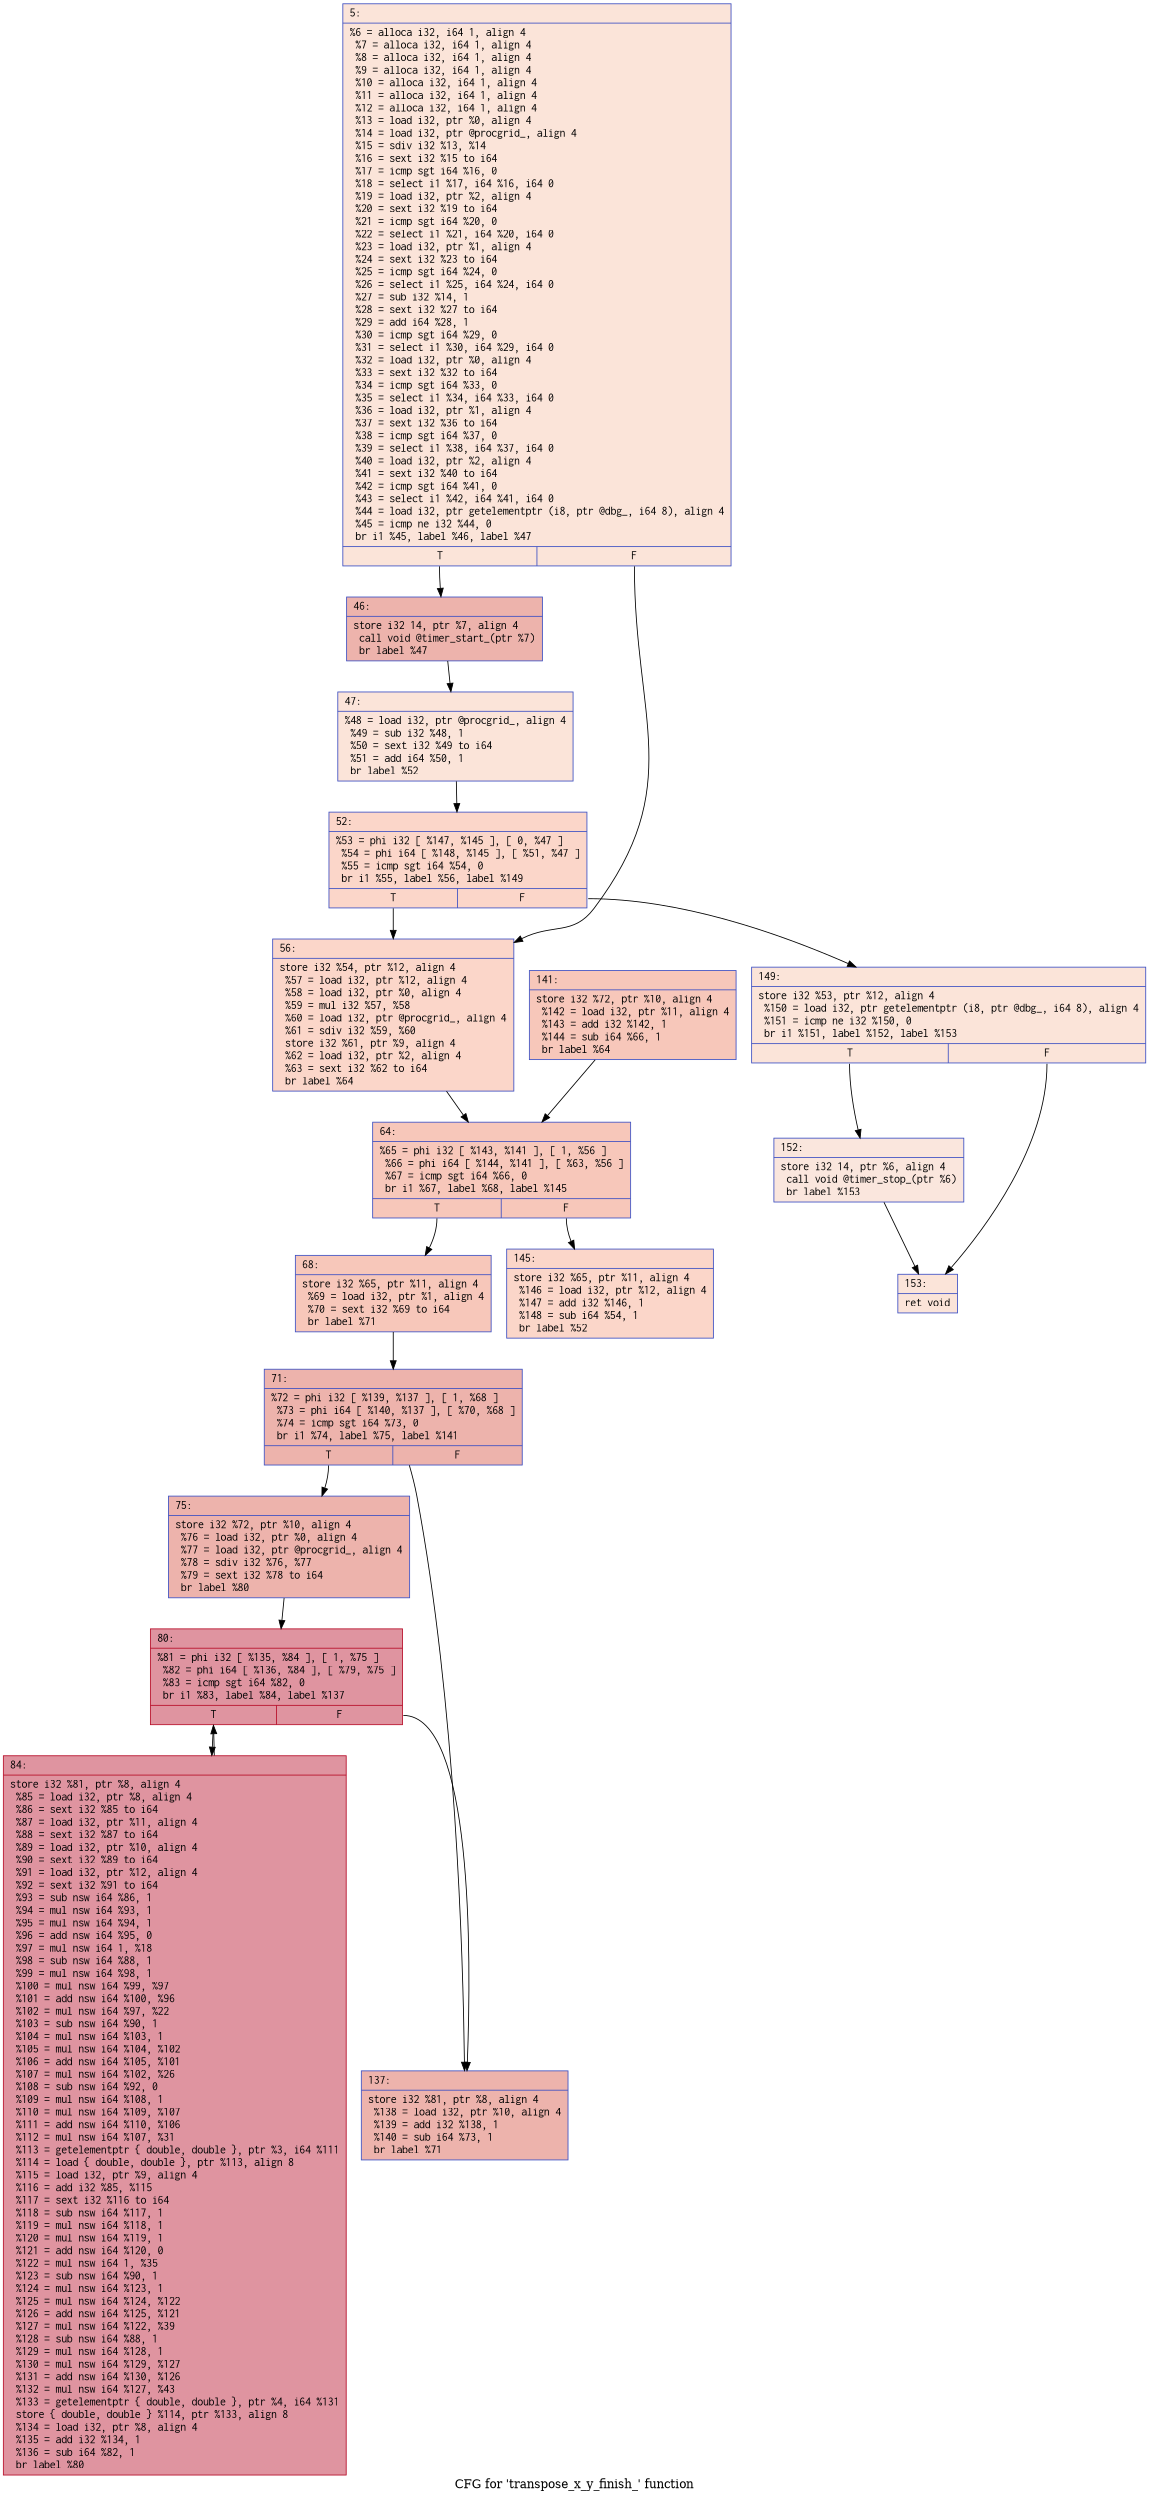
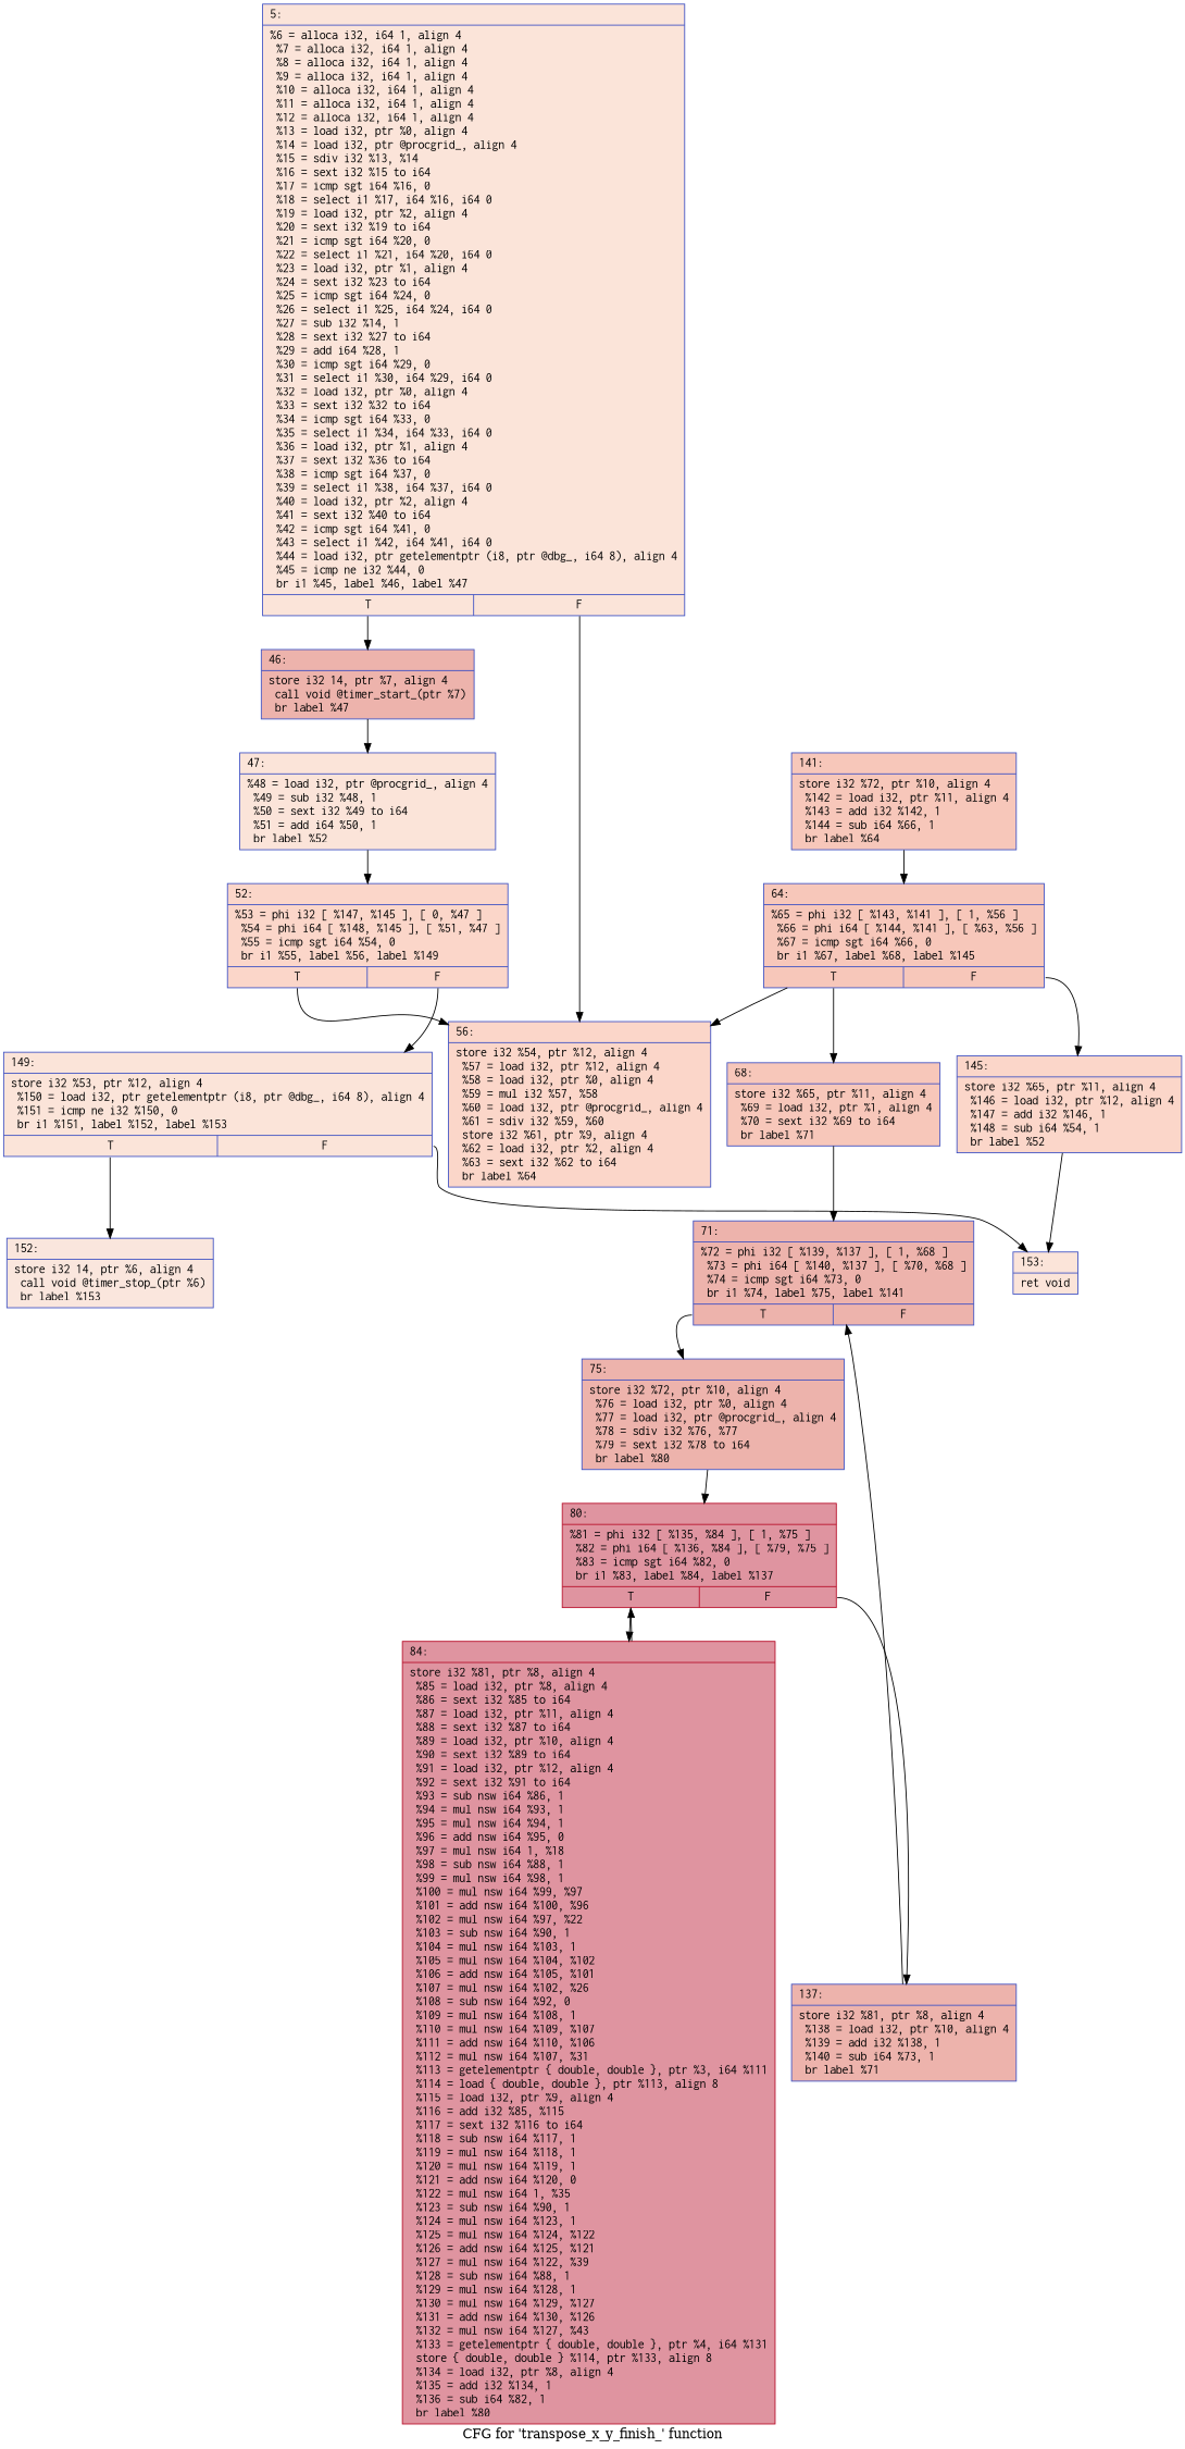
  digraph {
    label="CFG for 'transpose_x_y_finish_' function"
    node [color="#3d50c3ff" fillcolor="#f5c1a970" fontname=Courier shape=record style=filled]
    n1 [label="{5:\l|  %6 = alloca i32, i64 1, align 4\l  %7 = alloca i32, i64 1, align 4\l  %8 = alloca i32, i64 1, align 4\l  %9 = alloca i32, i64 1, align 4\l  %10 = alloca i32, i64 1, align 4\l  %11 = alloca i32, i64 1, align 4\l  %12 = alloca i32, i64 1, align 4\l  %13 = load i32, ptr %0, align 4\l  %14 = load i32, ptr @procgrid_, align 4\l  %15 = sdiv i32 %13, %14\l  %16 = sext i32 %15 to i64\l  %17 = icmp sgt i64 %16, 0\l  %18 = select i1 %17, i64 %16, i64 0\l  %19 = load i32, ptr %2, align 4\l  %20 = sext i32 %19 to i64\l  %21 = icmp sgt i64 %20, 0\l  %22 = select i1 %21, i64 %20, i64 0\l  %23 = load i32, ptr %1, align 4\l  %24 = sext i32 %23 to i64\l  %25 = icmp sgt i64 %24, 0\l  %26 = select i1 %25, i64 %24, i64 0\l  %27 = sub i32 %14, 1\l  %28 = sext i32 %27 to i64\l  %29 = add i64 %28, 1\l  %30 = icmp sgt i64 %29, 0\l  %31 = select i1 %30, i64 %29, i64 0\l  %32 = load i32, ptr %0, align 4\l  %33 = sext i32 %32 to i64\l  %34 = icmp sgt i64 %33, 0\l  %35 = select i1 %34, i64 %33, i64 0\l  %36 = load i32, ptr %1, align 4\l  %37 = sext i32 %36 to i64\l  %38 = icmp sgt i64 %37, 0\l  %39 = select i1 %38, i64 %37, i64 0\l  %40 = load i32, ptr %2, align 4\l  %41 = sext i32 %40 to i64\l  %42 = icmp sgt i64 %41, 0\l  %43 = select i1 %42, i64 %41, i64 0\l  %44 = load i32, ptr getelementptr (i8, ptr @dbg_, i64 8), align 4\l  %45 = icmp ne i32 %44, 0\l  br i1 %45, label %46, label %47\l|{<s0>T|<s1>F}}"]
    n2 [fillcolor="#d6524470" label="{46:\l|  store i32 14, ptr %7, align 4\l  call void @timer_start_(ptr %7)\l  br label %47\l}"]
    n3 [fillcolor="#f6a38570" label="{56:\l|  store i32 %54, ptr %12, align 4\l  %57 = load i32, ptr %12, align 4\l  %58 = load i32, ptr %0, align 4\l  %59 = mul i32 %57, %58\l  %60 = load i32, ptr @procgrid_, align 4\l  %61 = sdiv i32 %59, %60\l  store i32 %61, ptr %9, align 4\l  %62 = load i32, ptr %2, align 4\l  %63 = sext i32 %62 to i64\l  br label %64\l}"]
    n4 [label="{47:\l|  %48 = load i32, ptr @procgrid_, align 4\l  %49 = sub i32 %48, 1\l  %50 = sext i32 %49 to i64\l  %51 = add i64 %50, 1\l  br label %52\l}"]
    n5 [fillcolor="#f6a38570" label="{52:\l|  %53 = phi i32 [ %147, %145 ], [ 0, %47 ]\l  %54 = phi i64 [ %148, %145 ], [ %51, %47 ]\l  %55 = icmp sgt i64 %54, 0\l  br i1 %55, label %56, label %149\l|{<s0>T|<s1>F}}"]
    n6 [label="{149:\l|  store i32 %53, ptr %12, align 4\l  %150 = load i32, ptr getelementptr (i8, ptr @dbg_, i64 8), align 4\l  %151 = icmp ne i32 %150, 0\l  br i1 %151, label %152, label %153\l|{<s0>T|<s1>F}}"]
    n7 [fillcolor="#ec7f6370" label="{64:\l|  %65 = phi i32 [ %143, %141 ], [ 1, %56 ]\l  %66 = phi i64 [ %144, %141 ], [ %63, %56 ]\l  %67 = icmp sgt i64 %66, 0\l  br i1 %67, label %68, label %145\l|{<s0>T|<s1>F}}"]
    n8 [fillcolor="#f3c7b170" label="{152:\l|  store i32 14, ptr %6, align 4\l  call void @timer_stop_(ptr %6)\l  br label %153\l}"]
    n9 [label="{153:\l|  ret void\l}"]
    n10 [fillcolor="#ec7f6370" label="{68:\l|  store i32 %65, ptr %11, align 4\l  %69 = load i32, ptr %1, align 4\l  %70 = sext i32 %69 to i64\l  br label %71\l}"]
    n11 [fillcolor="#f6a38570" label="{145:\l|  store i32 %65, ptr %11, align 4\l  %146 = load i32, ptr %12, align 4\l  %147 = add i32 %146, 1\l  %148 = sub i64 %54, 1\l  br label %52\l}"]
    n12 [fillcolor="#d6524470" label="{71:\l|  %72 = phi i32 [ %139, %137 ], [ 1, %68 ]\l  %73 = phi i64 [ %140, %137 ], [ %70, %68 ]\l  %74 = icmp sgt i64 %73, 0\l  br i1 %74, label %75, label %141\l|{<s0>T|<s1>F}}"]
    n13 [fillcolor="#d6524470" label="{75:\l|  store i32 %72, ptr %10, align 4\l  %76 = load i32, ptr %0, align 4\l  %77 = load i32, ptr @procgrid_, align 4\l  %78 = sdiv i32 %76, %77\l  %79 = sext i32 %78 to i64\l  br label %80\l}"]
    n14 [color="#b70d28ff" fillcolor="#b70d2870" label="{80:\l|  %81 = phi i32 [ %135, %84 ], [ 1, %75 ]\l  %82 = phi i64 [ %136, %84 ], [ %79, %75 ]\l  %83 = icmp sgt i64 %82, 0\l  br i1 %83, label %84, label %137\l|{<s0>T|<s1>F}}"]
    n15 [fillcolor="#ec7f6370" label="{141:\l|  store i32 %72, ptr %10, align 4\l  %142 = load i32, ptr %11, align 4\l  %143 = add i32 %142, 1\l  %144 = sub i64 %66, 1\l  br label %64\l}"]
    n16 [color="#b70d28ff" fillcolor="#b70d2870" label="{84:\l|  store i32 %81, ptr %8, align 4\l  %85 = load i32, ptr %8, align 4\l  %86 = sext i32 %85 to i64\l  %87 = load i32, ptr %11, align 4\l  %88 = sext i32 %87 to i64\l  %89 = load i32, ptr %10, align 4\l  %90 = sext i32 %89 to i64\l  %91 = load i32, ptr %12, align 4\l  %92 = sext i32 %91 to i64\l  %93 = sub nsw i64 %86, 1\l  %94 = mul nsw i64 %93, 1\l  %95 = mul nsw i64 %94, 1\l  %96 = add nsw i64 %95, 0\l  %97 = mul nsw i64 1, %18\l  %98 = sub nsw i64 %88, 1\l  %99 = mul nsw i64 %98, 1\l  %100 = mul nsw i64 %99, %97\l  %101 = add nsw i64 %100, %96\l  %102 = mul nsw i64 %97, %22\l  %103 = sub nsw i64 %90, 1\l  %104 = mul nsw i64 %103, 1\l  %105 = mul nsw i64 %104, %102\l  %106 = add nsw i64 %105, %101\l  %107 = mul nsw i64 %102, %26\l  %108 = sub nsw i64 %92, 0\l  %109 = mul nsw i64 %108, 1\l  %110 = mul nsw i64 %109, %107\l  %111 = add nsw i64 %110, %106\l  %112 = mul nsw i64 %107, %31\l  %113 = getelementptr \{ double, double \}, ptr %3, i64 %111\l  %114 = load \{ double, double \}, ptr %113, align 8\l  %115 = load i32, ptr %9, align 4\l  %116 = add i32 %85, %115\l  %117 = sext i32 %116 to i64\l  %118 = sub nsw i64 %117, 1\l  %119 = mul nsw i64 %118, 1\l  %120 = mul nsw i64 %119, 1\l  %121 = add nsw i64 %120, 0\l  %122 = mul nsw i64 1, %35\l  %123 = sub nsw i64 %90, 1\l  %124 = mul nsw i64 %123, 1\l  %125 = mul nsw i64 %124, %122\l  %126 = add nsw i64 %125, %121\l  %127 = mul nsw i64 %122, %39\l  %128 = sub nsw i64 %88, 1\l  %129 = mul nsw i64 %128, 1\l  %130 = mul nsw i64 %129, %127\l  %131 = add nsw i64 %130, %126\l  %132 = mul nsw i64 %127, %43\l  %133 = getelementptr \{ double, double \}, ptr %4, i64 %131\l  store \{ double, double \} %114, ptr %133, align 8\l  %134 = load i32, ptr %8, align 4\l  %135 = add i32 %134, 1\l  %136 = sub i64 %82, 1\l  br label %80\l}"]
    n17 [fillcolor="#d6524470" label="{137:\l|  store i32 %81, ptr %8, align 4\l  %138 = load i32, ptr %10, align 4\l  %139 = add i32 %138, 1\l  %140 = sub i64 %73, 1\l  br label %71\l}"]
    n1 -> n2 [tailport=s0]
    n1 -> n3 [tailport=s1]
    n2 -> n4
-   n3 -> n7
+   n7 -> n3
    n4 -> n5
    n5 -> n3 [tailport=s0]
    n5 -> n6 [tailport=s1]
    n6 -> n8 [tailport=s0]
    n6 -> n9 [tailport=s1]
    n7 -> n10 [tailport=s0]
    n7 -> n11 [tailport=s1]
-   n8 -> n9
+   n11 -> n9
    n10 -> n12
    n12 -> n13 [tailport=s0]
    n13 -> n14
    n14 -> n16 [tailport=s0]
    n14 -> n17 [tailport=s1]
    n15 -> n7
    n16 -> n14
-   n12 -> n17
+   n17 -> n12
  }
